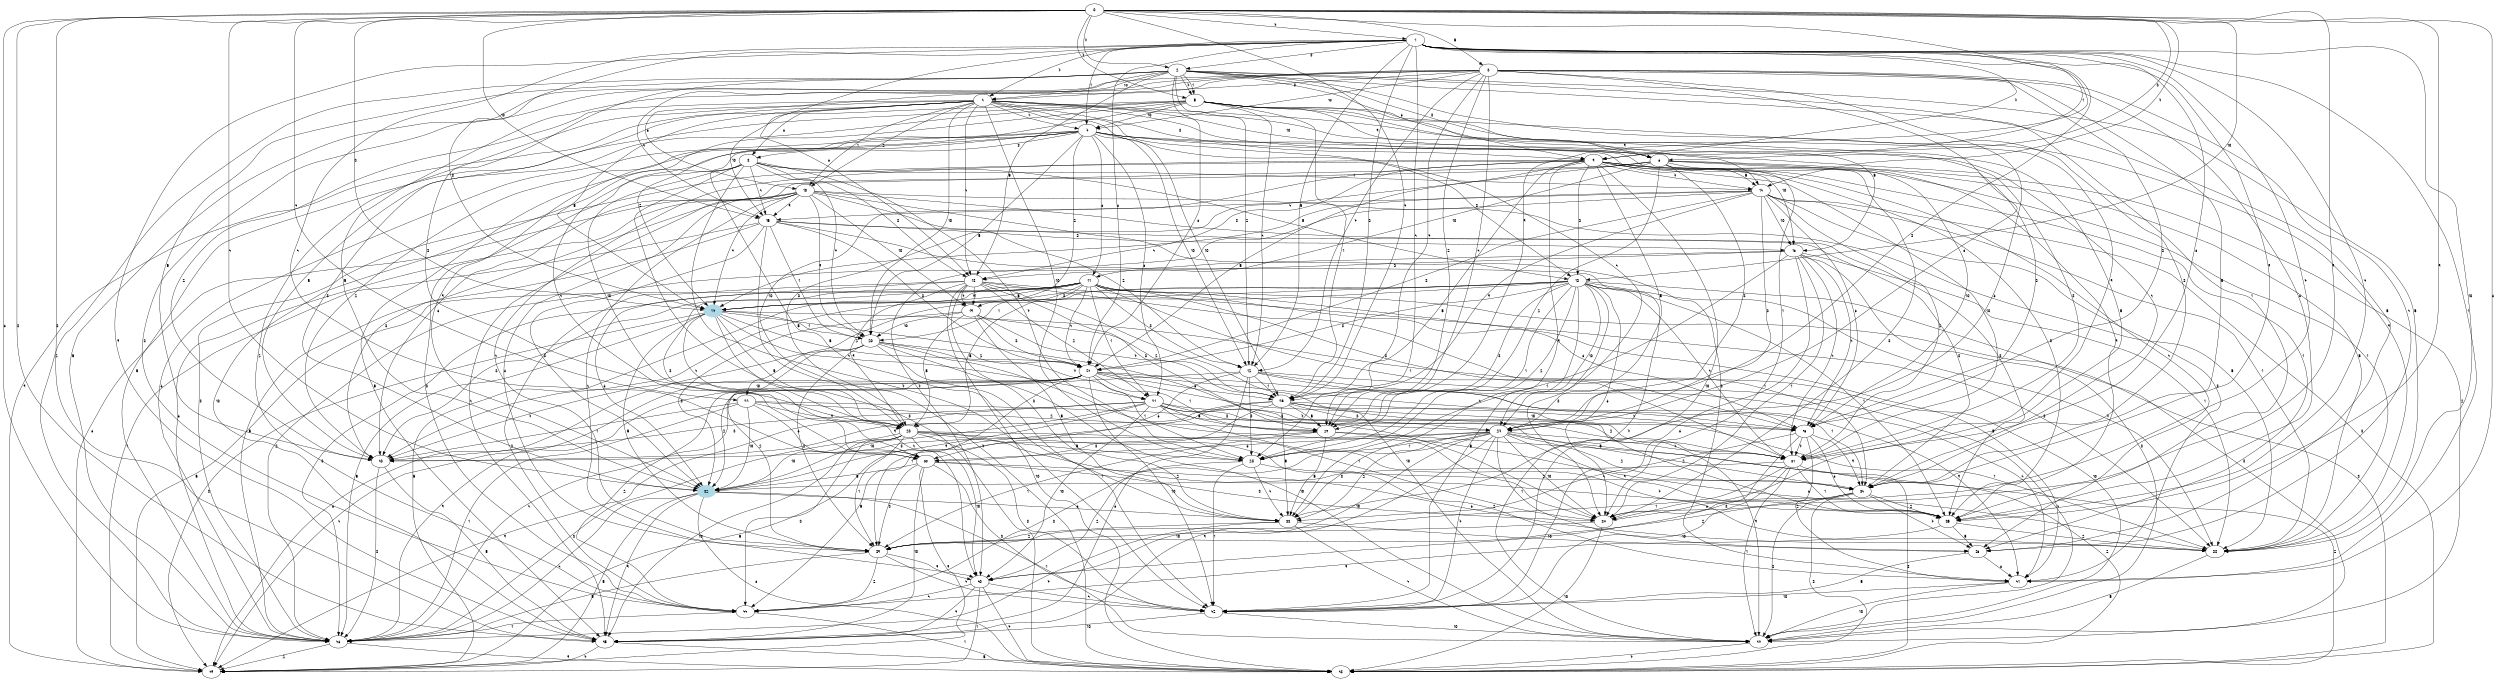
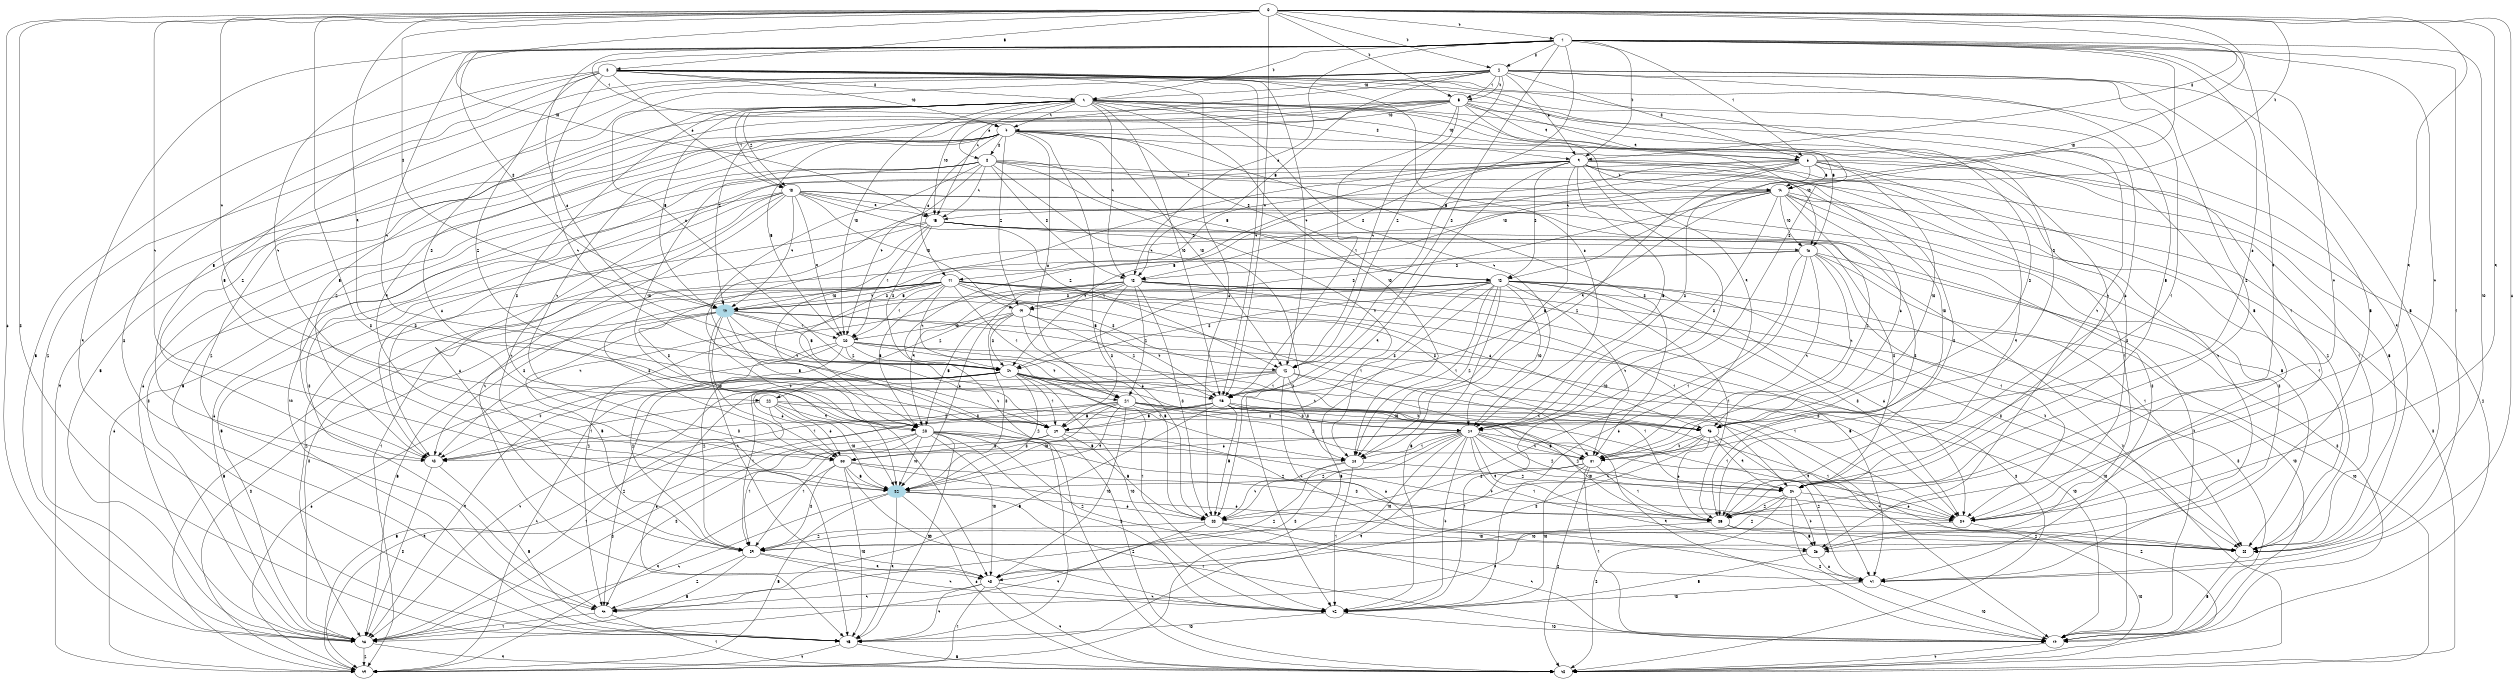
  digraph {
    fontname="Patrick Hand"
    node [fontname="Patrick Hand"]
    edge [fontname="Patrick Hand"]
    n1 [label=0]
    n2 [label=1]
    n3 [label=2]
    n4 [label=3]
    n5 [label=5]
    n6 [label=9]
    n7 [label=13]
    n8 [label=14]
    n9 [label=15]
    n10 [color=lightblue label=17 style=filled]
    n11 [label=22]
    n12 [label=25]
    n13 [label=29]
    n14 [color=lightblue label=32 style=filled]
    n15 [label=35]
    n16 [label=37]
    n17 [label=41]
    n18 [label=45]
    n19 [label=46]
    n20 [label=4]
    n21 [label=6]
    n22 [label=7]
    n23 [label=12]
    n24 [label=18]
    n25 [label=24]
    n26 [label=27]
    n27 [label=30]
    n28 [label=31]
    n29 [label=34]
    n30 [label=38]
    n31 [label=23]
    n32 [label=36]
    n33 [label=43]
    n34 [label=10]
    n35 [label=96]
    n36 [label=33]
    n37 [label=44]
    n38 [label=49]
    n39 [label=28]
    n40 [label=42]
    n41 [label=39]
    n42 [label=47]
    n43 [label=16]
    n44 [label=48]
    n45 [label=40]
    n46 [label=20]
    n47 [label=21]
    n48 [label=8]
    n49 [label=11]
    n50 [label=19]
    n1 -> n2 [label=7]
    n1 -> n3 [label=7]
    n1 -> n4 [label=5]
    n1 -> n5 [label=7]
    n1 -> n6 [label=3]
    n1 -> n7 [label=10]
    n1 -> n8 [label=7]
    n1 -> n9 [label=10]
    n1 -> n10 [label=3]
    n1 -> n11 [label=7]
    n1 -> n12 [label=7]
    n1 -> n13 [label=9]
    n1 -> n14 [label=4]
    n1 -> n15 [label=9]
    n1 -> n16 [label=9]
    n1 -> n17 [label=6]
    n1 -> n18 [label=8]
    n1 -> n18 [label=8]
    n1 -> n19 [label=6]
    n2 -> n3 [label=8]
    n2 -> n6 [label=7]
    n2 -> n10 [label=8]
    n2 -> n12 [label=3]
    n2 -> n13 [label=4]
    n2 -> n15 [label=7]
    n2 -> n16 [label=7]
    n2 -> n17 [label=1]
    n2 -> n18 [label=9]
    n2 -> n20 [label=7]
    n2 -> n21 [label=1]
    n2 -> n22 [label=1]
    n2 -> n23 [label=5]
    n2 -> n24 [label=6]
    n2 -> n25 [label=6]
    n2 -> n26 [label=3]
    n2 -> n27 [label=4]
    n2 -> n28 [label=6]
    n2 -> n29 [label=9]
    n2 -> n30 [label=10]
    n3 -> n5 [label=7]
    n3 -> n5 [label=1]
    n3 -> n6 [label=6]
    n3 -> n9 [label=4]
    n3 -> n15 [label=1]
    n3 -> n19 [label=2]
    n3 -> n20 [label=10]
    n3 -> n21 [label=8]
    n3 -> n23 [label=2]
    n3 -> n24 [label=5]
    n3 -> n25 [label=6]
    n3 -> n29 [label=3]
    n3 -> n30 [label=5]
    n3 -> n31 [label=3]
    n3 -> n32 [label=5]
    n3 -> n33 [label=5]
    n4 -> n12 [label=7]
    n4 -> n13 [label=2]
    n4 -> n13 [label=4]
    n4 -> n14 [label=5]
    n4 -> n15 [label=6]
    n4 -> n19 [label=5]
    n4 -> n20 [label=8]
    n4 -> n22 [label=10]
    n4 -> n23 [label=7]
    n4 -> n26 [label=6]
    n4 -> n29 [label=5]
    n4 -> n32 [label=4]
    n4 -> n34 [label=6]
    n4 -> n35 [label=3]
    n4 -> n36 [label=6]
    n4 -> n37 [label=3]
    n5 -> n8 [label=9]
    n5 -> n10 [label=2]
    n5 -> n12 [label=1]
    n5 -> n14 [label=9]
    n5 -> n16 [label=5]
    n5 -> n19 [label=5]
    n5 -> n21 [label=9]
    n5 -> n22 [label=10]
    n5 -> n23 [label=4]
    n5 -> n28 [label=9]
    n5 -> n30 [label=9]
    n5 -> n33 [label=5]
    n5 -> n38 [label=9]
    n6 -> n7 [label=3]
    n6 -> n8 [label=7]
    n6 -> n15 [label=8]
    n6 -> n19 [label=8]
    n6 -> n24 [label=8]
    n6 -> n25 [label=5]
    n6 -> n26 [label=5]
    n6 -> n28 [label=10]
    n6 -> n30 [label=1]
    n6 -> n31 [label=10]
    n6 -> n32 [label=4]
    n6 -> n32 [label=1]
    n6 -> n36 [label=9]
    n6 -> n39 [label=5]
    n6 -> n40 [label=10]
    n6 -> n41 [label=4]
    n7 -> n10 [label=3]
    n7 -> n11 [label=2]
    n7 -> n13 [label=8]
    n7 -> n15 [label=1]
    n7 -> n16 [label=8]
    n7 -> n16 [label=6]
    n7 -> n25 [label=8]
    n7 -> n26 [label=10]
    n7 -> n28 [label=4]
    n7 -> n30 [label=7]
    n7 -> n33 [label=4]
    n7 -> n38 [label=5]
    n7 -> n39 [label=1]
    n7 -> n39 [label=2]
    n7 -> n40 [label=5]
    n7 -> n42 [label=8]
    n8 -> n9 [label=4]
    n8 -> n10 [label=4]
    n8 -> n12 [label=9]
    n8 -> n17 [label=8]
    n8 -> n25 [label=3]
    n8 -> n26 [label=3]
    n8 -> n28 [label=2]
    n8 -> n30 [label=1]
    n8 -> n35 [label=6]
    n8 -> n43 [label=10]
    n8 -> n44 [label=3]
    n8 -> n45 [label=7]
    n9 -> n14 [label=8]
    n9 -> n19 [label=5]
    n9 -> n25 [label=3]
    n9 -> n29 [label=8]
    n9 -> n38 [label=1]
    n9 -> n42 [label=7]
    n9 -> n43 [label=3]
    n9 -> n44 [label=7]
    n9 -> n46 [label=1]
    n10 -> n16 [label=3]
    n10 -> n19 [label=5]
    n10 -> n25 [label=5]
    n10 -> n27 [label=10]
    n10 -> n31 [label=5]
    n10 -> n38 [label=3]
    n10 -> n41 [label=5]
    n10 -> n42 [label=10]
    n10 -> n45 [label=4]
    n10 -> n46 [label=1]
    n10 -> n47 [label=4]
    n11 -> n13 [label=2]
    n11 -> n14 [label=10]
    n11 -> n19 [label=1]
    n11 -> n27 [label=6]
    n11 -> n29 [label=5]
    n11 -> n31 [label=9]
    n11 -> n33 [label=1]
    n12 -> n13 [label=5]
    n12 -> n15 [label=2]
    n12 -> n26 [label=3]
    n12 -> n30 [label=1]
-   n12 -> n33 [label=9]
+   n12 -> n33 [label=1]
    n12 -> n35 [label=4]
    n12 -> n36 [label=5]
    n12 -> n37 [label=5]
    n12 -> n38 [label=5]
    n13 -> n27 [label=3]
    n13 -> n30 [label=6]
    n13 -> n36 [label=5]
    n13 -> n41 [label=1]
    n13 -> n44 [label=2]
    n14 -> n18 [label=9]
    n14 -> n19 [label=4]
    n14 -> n36 [label=6]
    n14 -> n38 [label=5]
    n14 -> n42 [label=1]
    n14 -> n44 [label=6]
    n15 -> n30 [label=2]
    n15 -> n32 [label=5]
    n15 -> n37 [label=9]
    n16 -> n41 [label=10]
    n16 -> n44 [label=10]
    n17 -> n40 [label=10]
    n17 -> n42 [label=10]
    n18 -> n38 [label=7]
    n18 -> n44 [label=5]
    n19 -> n38 [label=2]
    n19 -> n44 [label=9]
    n20 -> n6 [label=8]
    n20 -> n9 [label=10]
    n20 -> n10 [label=5]
    n20 -> n12 [label=10]
    n20 -> n14 [label=8]
    n20 -> n16 [label=1]
    n20 -> n21 [label=10]
    n20 -> n22 [label=4]
    n20 -> n24 [label=4]
    n20 -> n26 [label=4]
    n20 -> n29 [label=4]
    n20 -> n33 [label=2]
    n20 -> n34 [label=2]
    n20 -> n34 [label=1]
    n20 -> n37 [label=2]
    n20 -> n39 [label=10]
    n20 -> n43 [label=5]
    n20 -> n46 [label=10]
    n20 -> n48 [label=6]
    n21 -> n8 [label=5]
    n21 -> n15 [label=9]
    n21 -> n16 [label=8]
    n21 -> n18 [label=4]
    n21 -> n26 [label=3]
    n21 -> n30 [label=5]
    n21 -> n31 [label=3]
    n21 -> n33 [label=6]
    n21 -> n35 [label=10]
    n21 -> n39 [label=2]
    n21 -> n42 [label=2]
    n21 -> n49 [label=10]
    n22 -> n7 [label=8]
    n22 -> n18 [label=5]
    n22 -> n19 [label=6]
    n22 -> n23 [label=10]
    n22 -> n27 [label=4]
    n22 -> n28 [label=8]
    n22 -> n33 [label=2]
    n22 -> n35 [label=3]
    n22 -> n36 [label=5]
    n22 -> n43 [label=10]
    n22 -> n46 [label=5]
    n22 -> n47 [label=6]
    n22 -> n48 [label=8]
    n22 -> n49 [label=6]
    n22 -> n50 [label=2]
    n23 -> n12 [label=1]
    n23 -> n17 [label=4]
    n23 -> n18 [label=6]
    n23 -> n19 [label=4]
    n23 -> n27 [label=6]
    n23 -> n29 [label=1]
    n23 -> n39 [label=8]
    n23 -> n42 [label=4]
    n24 -> n13 [label=3]
    n24 -> n14 [label=6]
    n24 -> n29 [label=1]
    n24 -> n30 [label=8]
    n24 -> n31 [label=9]
    n24 -> n36 [label=3]
    n24 -> n37 [label=2]
    n24 -> n42 [label=10]
    n24 -> n44 [label=10]
    n24 -> n47 [label=2]
    n24 -> n50 [label=7]
    n24 -> n50 [label=1]
    n25 -> n12 [label=6]
    n25 -> n13 [label=1]
    n25 -> n14 [label=2]
    n25 -> n17 [label=9]
    n25 -> n19 [label=9]
    n25 -> n28 [label=10]
    n25 -> n33 [label=7]
    n25 -> n35 [label=4]
    n25 -> n37 [label=2]
    n25 -> n38 [label=4]
    n25 -> n39 [label=1]
    n25 -> n40 [label=10]
    n25 -> n41 [label=1]
    n26 -> n15 [label=9]
    n26 -> n16 [label=10]
    n26 -> n18 [label=9]
    n26 -> n27 [label=6]
    n26 -> n28 [label=4]
    n26 -> n29 [label=2]
    n26 -> n32 [label=1]
    n26 -> n33 [label=8]
    n26 -> n36 [label=2]
    n26 -> n37 [label=3]
    n26 -> n39 [label=1]
    n26 -> n40 [label=7]
    n26 -> n44 [label=2]
    n26 -> n45 [label=10]
    n27 -> n14 [label=5]
    n27 -> n16 [label=3]
    n27 -> n18 [label=10]
    n27 -> n30 [label=6]
    n27 -> n38 [label=9]
    n27 -> n40 [label=3]
    n27 -> n41 [label=3]
    n28 -> n14 [label=8]
    n28 -> n15 [label=1]
    n28 -> n40 [label=10]
    n28 -> n41 [label=1]
    n28 -> n42 [label=1]
    n28 -> n44 [label=8]
    n29 -> n15 [label=2]
    n29 -> n16 [label=6]
    n29 -> n32 [label=7]
    n29 -> n41 [label=2]
    n29 -> n42 [label=8]
    n29 -> n44 [label=3]
    n30 -> n42 [label=5]
    n31 -> n14 [label=10]
    n31 -> n15 [label=2]
    n31 -> n17 [label=2]
    n31 -> n18 [label=10]
    n31 -> n19 [label=3]
    n31 -> n30 [label=7]
    n31 -> n37 [label=3]
    n31 -> n39 [label=5]
    n31 -> n40 [label=8]
    n31 -> n41 [label=1]
    n31 -> n45 [label=10]
    n32 -> n17 [label=6]
    n32 -> n40 [label=5]
    n33 -> n18 [label=5]
    n33 -> n19 [label=8]
    n34 -> n9 [label=9]
    n34 -> n10 [label=7]
    n34 -> n15 [label=8]
    n34 -> n17 [label=8]
    n34 -> n19 [label=6]
    n34 -> n23 [label=2]
    n34 -> n30 [label=5]
    n34 -> n33 [label=3]
    n34 -> n38 [label=6]
    n34 -> n41 [label=6]
    n34 -> n45 [label=4]
    n34 -> n46 [label=9]
    n34 -> n50 [label=10]
    n35 -> n15 [label=6]
    n35 -> n17 [label=2]
    n35 -> n28 [label=7]
    n35 -> n29 [label=9]
    n35 -> n36 [label=4]
    n35 -> n45 [label=8]
    n36 -> n19 [label=7]
    n36 -> n32 [label=10]
    n36 -> n41 [label=2]
    n36 -> n42 [label=4]
    n37 -> n19 [label=1]
    n37 -> n44 [label=1]
    n39 -> n29 [label=2]
    n39 -> n36 [label=4]
    n39 -> n40 [label=1]
    n39 -> n45 [label=2]
    n40 -> n18 [label=10]
    n40 -> n42 [label=10]
    n41 -> n19 [label=5]
    n41 -> n37 [label=2]
    n41 -> n40 [label=4]
    n41 -> n45 [label=9]
    n42 -> n44 [label=7]
    n43 -> n16 [label=1]
    n43 -> n19 [label=2]
    n43 -> n24 [label=3]
    n43 -> n28 [label=4]
    n43 -> n30 [label=1]
    n43 -> n35 [label=4]
    n43 -> n36 [label=1]
    n43 -> n40 [label=6]
    n43 -> n42 [label=8]
    n45 -> n18 [label=7]
    n45 -> n37 [label=4]
    n45 -> n38 [label=1]
    n45 -> n40 [label=4]
    n45 -> n44 [label=7]
    n46 -> n16 [label=1]
    n46 -> n25 [label=2]
    n46 -> n38 [label=6]
    n46 -> n40 [label=1]
    n46 -> n41 [label=2]
    n46 -> n41 [label=2]
    n46 -> n42 [label=10]
    n46 -> n47 [label=7]
    n47 -> n13 [label=5]
    n47 -> n14 [label=10]
    n47 -> n14 [label=9]
    n47 -> n16 [label=1]
    n47 -> n26 [label=8]
    n47 -> n28 [label=2]
    n47 -> n33 [label=3]
    n47 -> n35 [label=7]
    n47 -> n38 [label=9]
    n47 -> n42 [label=9]
    n47 -> n45 [label=10]
    n48 -> n7 [label=5]
    n48 -> n8 [label=1]
    n48 -> n9 [label=4]
    n48 -> n18 [label=10]
    n48 -> n24 [label=8]
+   n48 -> n30 [label=2]
    n48 -> n31 [label=10]
    n48 -> n37 [label=8]
    n48 -> n39 [label=7]
    n48 -> n40 [label=7]
    n48 -> n44 [label=8]
    n48 -> n46 [label=7]
    n49 -> n10 [label=7]
    n49 -> n10 [label=5]
    n49 -> n17 [label=5]
    n49 -> n19 [label=8]
    n49 -> n23 [label=8]
    n49 -> n25 [label=4]
    n49 -> n27 [label=8]
    n49 -> n28 [label=1]
    n49 -> n31 [label=5]
    n49 -> n33 [label=3]
    n49 -> n35 [label=8]
    n49 -> n35 [label=6]
    n49 -> n38 [label=5]
    n49 -> n44 [label=3]
    n49 -> n46 [label=1]
    n49 -> n47 [label=1]
    n50 -> n12 [label=7]
    n50 -> n12 [label=2]
    n50 -> n14 [label=8]
    n50 -> n25 [label=3]
    n50 -> n31 [label=5]
    n50 -> n36 [label=5]
    n50 -> n46 [label=10]
  }
